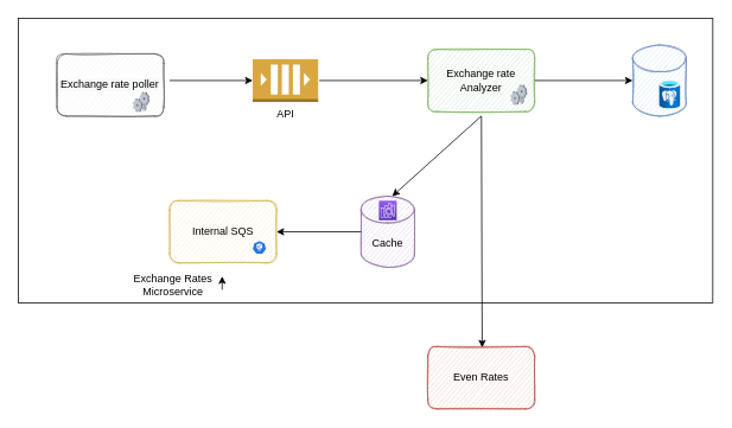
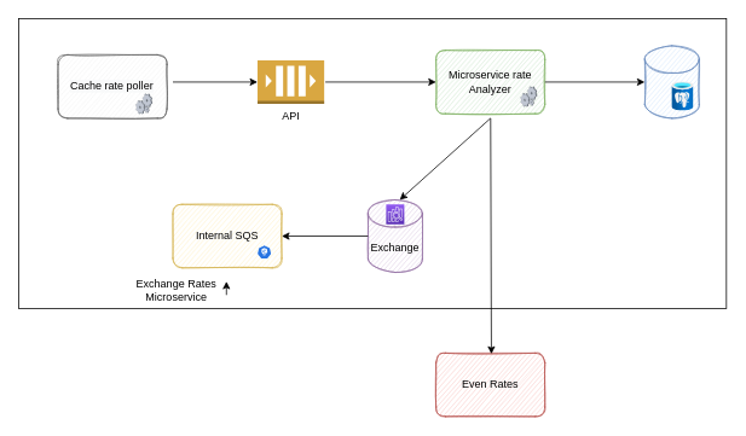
  <mxCell id="0" />
  <mxCell id="1" parent="0" />
  <mxCell id="2" value="" style="rounded=0;whiteSpace=wrap;html=1;" parent="1" vertex="1"><mxGeometry x="20" y="20" width="780" height="320" as="geometry" /></mxCell>
  <mxCell id="3" value="Even Rates" style="rounded=1;whiteSpace=wrap;html=1;fillColor=#f8cecc;strokeColor=#b85450;sketch=1;" parent="1" vertex="1"><mxGeometry x="480" y="389" width="120" height="70" as="geometry" /></mxCell>
  <mxCell id="4" value="Internal SQS" style="rounded=1;whiteSpace=wrap;html=1;fillColor=#fff2cc;strokeColor=#d6b656;sketch=1;" parent="1" vertex="1"><mxGeometry x="190" y="225" width="120" height="70" as="geometry" /></mxCell>
- <mxCell id="5" value="Exchange rate Analyzer" style="rounded=1;whiteSpace=wrap;html=1;fillColor=#d5e8d4;strokeColor=#82b366;sketch=1;" parent="1" vertex="1"><mxGeometry x="480" y="55" width="120" height="70" as="geometry" /></mxCell>
- <mxCell id="6" value="&#10;&#10;&lt;span style=&quot;color: rgb(0, 0, 0); font-family: helvetica; font-size: 12px; font-style: normal; font-weight: 400; letter-spacing: normal; text-align: center; text-indent: 0px; text-transform: none; word-spacing: 0px; background-color: rgb(248, 249, 250); display: inline; float: none;&quot;&gt;Exchange rate poller&lt;/span&gt;&#10;&#10;" style="rounded=1;whiteSpace=wrap;html=1;fillColor=#f5f5f5;strokeColor=#666666;fontColor=#333333;sketch=1;" parent="1" vertex="1"><mxGeometry x="63.45" y="60" width="120" height="70" as="geometry" /></mxCell>
- <mxCell id="7" value="Cache" style="shape=cylinder3;whiteSpace=wrap;html=1;boundedLbl=1;backgroundOutline=1;size=15;fillColor=#e1d5e7;strokeColor=#9673a6;sketch=1;" parent="1" vertex="1"><mxGeometry x="405" y="220" width="60" height="80" as="geometry" /></mxCell>
+ <mxCell id="5" value="Microservice rate Analyzer" style="rounded=1;whiteSpace=wrap;html=1;fillColor=#d5e8d4;strokeColor=#82b366;sketch=1;" parent="1" vertex="1"><mxGeometry x="480" y="55" width="120" height="70" as="geometry" /></mxCell>
+ <mxCell id="6" value="&#10;&#10;&lt;span style=&quot;color: rgb(0, 0, 0); font-family: helvetica; font-size: 12px; font-style: normal; font-weight: 400; letter-spacing: normal; text-align: center; text-indent: 0px; text-transform: none; word-spacing: 0px; background-color: rgb(248, 249, 250); display: inline; float: none;&quot;&gt;Cache rate poller&lt;/span&gt;&#10;&#10;" style="rounded=1;whiteSpace=wrap;html=1;fillColor=#f5f5f5;strokeColor=#666666;fontColor=#333333;sketch=1;" parent="1" vertex="1"><mxGeometry x="63.45" y="60" width="120" height="70" as="geometry" /></mxCell>
+ <mxCell id="7" value="Exchange" style="shape=cylinder3;whiteSpace=wrap;html=1;boundedLbl=1;backgroundOutline=1;size=15;fillColor=#e1d5e7;strokeColor=#9673a6;sketch=1;" parent="1" vertex="1"><mxGeometry x="405" y="220" width="60" height="80" as="geometry" /></mxCell>
  <mxCell id="8" value="" style="verticalLabelPosition=bottom;aspect=fixed;html=1;verticalAlign=top;strokeColor=none;align=center;outlineConnect=0;shape=mxgraph.citrix.process;" parent="1" vertex="1"><mxGeometry x="149" y="103" width="18.45" height="22" as="geometry" /></mxCell>
  <mxCell id="9" value="" style="shape=cylinder3;whiteSpace=wrap;html=1;boundedLbl=1;backgroundOutline=1;size=15;fillColor=#dae8fc;strokeColor=#6c8ebf;sketch=1;" parent="1" vertex="1"><mxGeometry x="710" y="50" width="60" height="80" as="geometry" /></mxCell>
  <mxCell id="10" value="API&lt;br&gt;" style="outlineConnect=0;dashed=0;verticalLabelPosition=bottom;verticalAlign=top;align=center;html=1;shape=mxgraph.aws3.queue;fillColor=#D9A741;gradientColor=none;" parent="1" vertex="1"><mxGeometry x="283.25" y="66" width="73.5" height="48" as="geometry" /></mxCell>
  <mxCell id="11" value="" style="verticalLabelPosition=bottom;aspect=fixed;html=1;verticalAlign=top;strokeColor=none;align=center;outlineConnect=0;shape=mxgraph.citrix.process;" parent="1" vertex="1"><mxGeometry x="573" y="95" width="18.45" height="22" as="geometry" /></mxCell>
  <mxCell id="12" value="" style="shape=image;html=1;verticalAlign=top;verticalLabelPosition=bottom;labelBackgroundColor=#ffffff;imageAspect=0;aspect=fixed;image=https://cdn4.iconfinder.com/data/icons/zoo-line-welcome-to-zootopia/512/rabbit-128.png" parent="1" vertex="1"><mxGeometry x="573" y="432.68" width="23.55" height="26.32" as="geometry" /></mxCell>
  <mxCell id="13" value="" style="endArrow=classic;html=1;entryX=0;entryY=0.5;entryDx=0;entryDy=0;entryPerimeter=0;" parent="1" target="9" edge="1"><mxGeometry width="50" height="50" relative="1" as="geometry"><mxPoint x="600" y="90" as="sourcePoint" /><mxPoint x="430" y="240" as="targetPoint" /></mxGeometry></mxCell>
  <mxCell id="14" value="" style="endArrow=classic;html=1;entryX=0.5;entryY=0;entryDx=0;entryDy=0;" parent="1" edge="1"><mxGeometry width="50" height="50" relative="1" as="geometry"><mxPoint x="540.133" y="130" as="sourcePoint" /><mxPoint x="541" y="390" as="targetPoint" /></mxGeometry></mxCell>
  <mxCell id="15" value="" style="points=[[0,0,0],[0.25,0,0],[0.5,0,0],[0.75,0,0],[1,0,0],[0,1,0],[0.25,1,0],[0.5,1,0],[0.75,1,0],[1,1,0],[0,0.25,0],[0,0.5,0],[0,0.75,0],[1,0.25,0],[1,0.5,0],[1,0.75,0]];outlineConnect=0;fontColor=#232F3E;gradientColor=#945DF2;gradientDirection=north;fillColor=#5A30B5;strokeColor=#ffffff;dashed=0;verticalLabelPosition=bottom;verticalAlign=top;align=center;html=1;fontSize=12;fontStyle=0;aspect=fixed;shape=mxgraph.aws4.resourceIcon;resIcon=mxgraph.aws4.elasticsearch_service;" parent="1" vertex="1"><mxGeometry x="425" y="225" width="20" height="22" as="geometry" /></mxCell>
  <mxCell id="16" value="" style="endArrow=classic;html=1;" parent="1" edge="1"><mxGeometry width="50" height="50" relative="1" as="geometry"><mxPoint x="540" y="130" as="sourcePoint" /><mxPoint x="440" y="220" as="targetPoint" /></mxGeometry></mxCell>
  <mxCell id="17" value="" style="html=1;dashed=0;whitespace=wrap;fillColor=#2875E2;strokeColor=#ffffff;points=[[0.005,0.63,0],[0.1,0.2,0],[0.9,0.2,0],[0.5,0,0],[0.995,0.63,0],[0.72,0.99,0],[0.5,1,0],[0.28,0.99,0]];shape=mxgraph.kubernetes.icon;prIcon=api" parent="1" vertex="1"><mxGeometry x="280" y="270" width="21.55" height="15" as="geometry" /></mxCell>
  <mxCell id="18" value="" style="endArrow=classic;html=1;exitX=0;exitY=0.5;exitDx=0;exitDy=0;exitPerimeter=0;entryX=1;entryY=0.5;entryDx=0;entryDy=0;" parent="1" source="7" edge="1"><mxGeometry width="50" height="50" relative="1" as="geometry"><mxPoint x="540" y="150" as="sourcePoint" /><mxPoint x="310" y="260" as="targetPoint" /></mxGeometry></mxCell>
  <mxCell id="19" value="" style="aspect=fixed;html=1;points=[];align=center;image;fontSize=12;image=img/lib/azure2/databases/Azure_Database_PostgreSQL_Server.svg;" parent="1" vertex="1"><mxGeometry x="740" y="90" width="24" height="32" as="geometry" /></mxCell>
  <mxCell id="20" value="" style="endArrow=classic;html=1;exitX=1;exitY=0.5;exitDx=0;exitDy=0;entryX=0;entryY=0.5;entryDx=0;entryDy=0;entryPerimeter=0;" parent="1" target="10" edge="1"><mxGeometry width="50" height="50" relative="1" as="geometry"><mxPoint x="190" y="90" as="sourcePoint" /><mxPoint x="215" y="30" as="targetPoint" /></mxGeometry></mxCell>
  <mxCell id="21" value="" style="endArrow=classic;html=1;exitX=1;exitY=0.5;exitDx=0;exitDy=0;entryX=0;entryY=0.5;entryDx=0;entryDy=0;" parent="1" edge="1"><mxGeometry width="50" height="50" relative="1" as="geometry"><mxPoint x="358" y="90" as="sourcePoint" /><mxPoint x="480" y="90" as="targetPoint" /></mxGeometry></mxCell>
  <mxCell id="22" value="Exchange Rates Microservice&lt;br&gt;" style="text;html=1;strokeColor=none;fillColor=none;align=center;verticalAlign=middle;whiteSpace=wrap;rounded=0;" parent="1" vertex="1"><mxGeometry x="139" y="310" width="110" height="20" as="geometry" /></mxCell>
  <mxCell id="23" style="edgeStyle=orthogonalEdgeStyle;rounded=0;orthogonalLoop=1;jettySize=auto;html=1;exitX=1;exitY=0.75;exitDx=0;exitDy=0;entryX=1;entryY=0;entryDx=0;entryDy=0;" parent="1" source="22" target="22" edge="1"><mxGeometry relative="1" as="geometry" /></mxCell>
